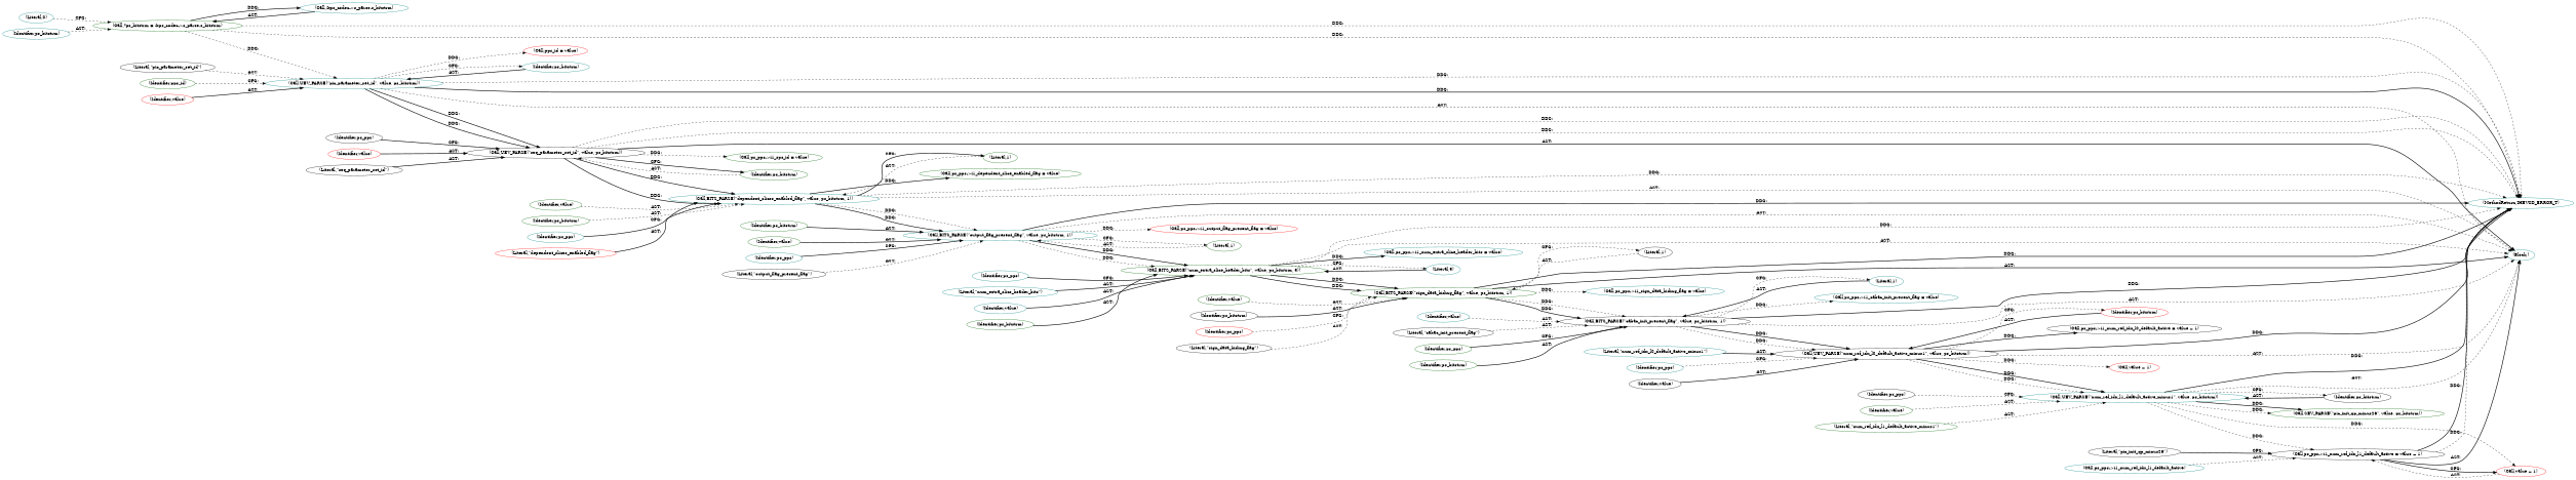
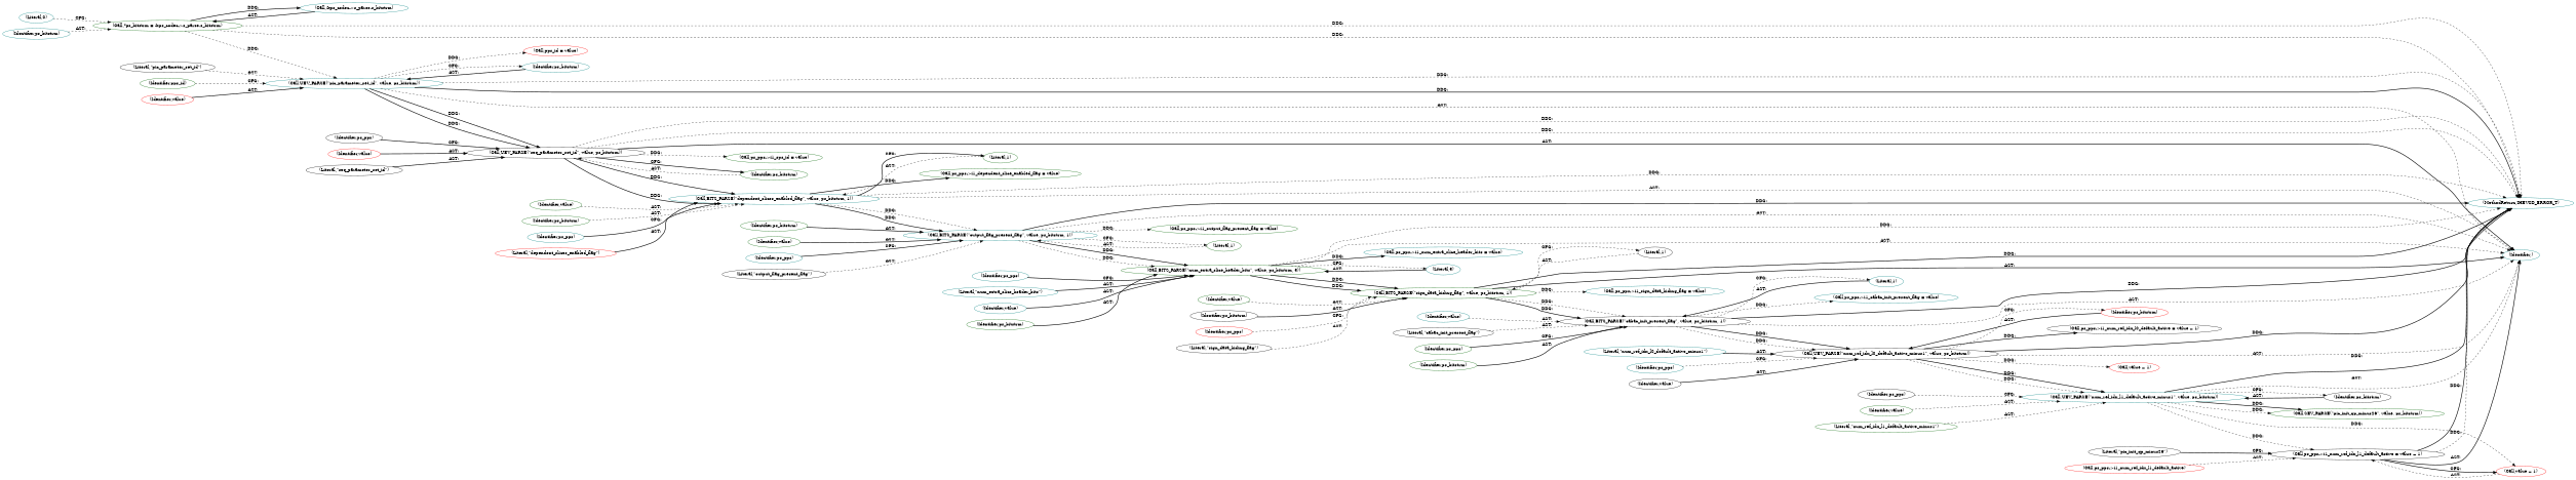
  digraph {
    rankdir=LR
    node [color=teal]
    edge [style=dashed]
    n1 [color=black label="(Call,ps_pps->i1_num_ref_idx_l1_default_active = value + 1)"]
    n2 [color=red label="(Call,value + 1)"]
    n3 [label="(MethodReturn,IHEVCD_ERROR_T)"]
-   n4 [label="(Block,)"]
+   n4 [label="(Identifier,)"]
    n5 [label="(Call,UEV_PARSE(\"num_ref_idx_l1_default_active_minus1\", value, ps_bitstrm))"]
    n6 [color=black label="(Identifier,ps_bitstrm)"]
    n7 [color=darkgreen label="(Call,SEV_PARSE(\"pic_init_qp_minus26\", value, ps_bitstrm))"]
    n8 [color=black label="(Call,UEV_PARSE(\"num_ref_idx_l0_default_active_minus1\", value, ps_bitstrm))"]
    n9 [color=red label="(Call,value + 1)"]
    n10 [color=red label="(Identifier,ps_bitstrm)"]
    n11 [color=black label="(Call,ps_pps->i1_num_ref_idx_l0_default_active = value + 1)"]
    n12 [color=black label="(Call,BITS_PARSE(\"cabac_init_present_flag\", value, ps_bitstrm, 1))"]
    n13 [label="(Literal,1)"]
    n14 [label="(Call,ps_pps->i1_cabac_init_present_flag = value)"]
    n15 [color=darkgreen label="(Call,BITS_PARSE(\"sign_data_hiding_flag\", value, ps_bitstrm, 1))"]
    n16 [label="(Call,ps_pps->i1_sign_data_hiding_flag = value)"]
    n17 [color=black label="(Literal,1)"]
    n18 [color=darkgreen label="(Call,BITS_PARSE(\"num_extra_slice_header_bits\", value, ps_bitstrm, 3))"]
    n19 [label="(Call,ps_pps->i1_num_extra_slice_header_bits = value)"]
    n20 [label="(Literal,3)"]
    n21 [label="(Call,BITS_PARSE(\"output_flag_present_flag\", value, ps_bitstrm, 1))"]
-   n22 [color=red label="(Call,ps_pps->i1_output_flag_present_flag = value)"]
+   n22 [color=darkgreen label="(Call,ps_pps->i1_output_flag_present_flag = value)"]
    n23 [color=darkgreen label="(Literal,1)"]
    n24 [label="(Call,BITS_PARSE(\"dependent_slices_enabled_flag\", value, ps_bitstrm, 1))"]
    n25 [color=darkgreen label="(Literal,1)"]
    n26 [color=darkgreen label="(Call,ps_pps->i1_dependent_slice_enabled_flag = value)"]
    n27 [color=black label="(Call,UEV_PARSE(\"seq_parameter_set_id\", value, ps_bitstrm))"]
    n28 [color=darkgreen label="(Call,ps_pps->i1_sps_id = value)"]
    n29 [color=darkgreen label="(Identifier,ps_bitstrm)"]
    n30 [label="(Call,UEV_PARSE(\"pic_parameter_set_id\", value, ps_bitstrm))"]
    n31 [color=red label="(Call,pps_id = value)"]
    n32 [label="(Identifier,ps_bitstrm)"]
    n33 [color=darkgreen label="(Call,*ps_bitstrm = &ps_codec->s_parse.s_bitstrm)"]
    n34 [label="(Call,&ps_codec->s_parse.s_bitstrm)"]
    n35 [label="(Identifier,value)"]
    n36 [color=darkgreen label="(Identifier,value)"]
    n37 [color=darkgreen label="(Identifier,ps_bitstrm)"]
    n38 [label="(Literal,\"num_ref_idx_l0_default_active_minus1\")"]
    n39 [color=black label="(Literal,\"cabac_init_present_flag\")"]
    n40 [color=black label="(Identifier,ps_pps)"]
    n41 [color=darkgreen label="(Identifier,ps_bitstrm)"]
    n42 [label="(Literal,0)"]
    n43 [label="(Identifier,ps_bitstrm)"]
    n44 [label="(Identifier,ps_pps)"]
    n45 [color=black label="(Identifier,value)"]
    n46 [color=black label="(Identifier,ps_pps)"]
    n47 [color=black label="(Literal,\"pic_init_qp_minus26\")"]
    n48 [color=darkgreen label="(Identifier,value)"]
    n49 [color=red label="(Identifier,value)"]
    n50 [label="(Identifier,ps_pps)"]
    n51 [label="(Identifier,ps_pps)"]
    n52 [color=darkgreen label="(Identifier,value)"]
-   n53 [label="(Call,ps_pps->i1_num_ref_idx_l1_default_active)"]
+   n53 [color=red label="(Call,ps_pps->i1_num_ref_idx_l1_default_active)"]
    n54 [color=black label="(Identifier,ps_bitstrm)"]
    n55 [color=black label="(Literal,\"pic_parameter_set_id\")"]
    n56 [color=darkgreen label="(Identifier,value)"]
    n57 [label="(Identifier,ps_pps)"]
    n58 [color=black label="(Literal,\"seq_parameter_set_id\")"]
    n59 [label="(Literal,\"num_extra_slice_header_bits\")"]
    n60 [color=darkgreen label="(Identifier,pps_id)"]
    n61 [label="(Identifier,value)"]
    n62 [color=darkgreen label="(Identifier,ps_pps)"]
    n63 [color=darkgreen label="(Identifier,ps_bitstrm)"]
    n64 [color=darkgreen label="(Identifier,ps_bitstrm)"]
    n65 [color=black label="(Literal,\"output_flag_present_flag\")"]
    n66 [color=red label="(Identifier,ps_pps)"]
    n67 [color=darkgreen label="(Literal,\"num_ref_idx_l1_default_active_minus1\")"]
    n68 [color=red label="(Literal,\"dependent_slices_enabled_flag\")"]
    n69 [color=red label="(Identifier,value)"]
    n70 [color=black label="(Literal,\"sign_data_hiding_flag\")"]
    n1 -> n2 [label="CFG: " style=bold]
    n1 -> n3 [label="DDG: " style=bold]
    n1 -> n3 [label="DDG: "]
    n1 -> n4 [label="AST: " style=bold]
    n2 -> n1 [label="AST: "]
    n5 -> n1 [label="DDG: "]
    n5 -> n2 [label="DDG: "]
    n5 -> n3 [label="DDG: " style=bold]
    n5 -> n4 [label="AST: "]
    n5 -> n6 [label="CFG: "]
    n5 -> n7 [label="DDG: " style=bold]
    n5 -> n7 [label="DDG: "]
    n6 -> n5 [label="AST: " style=bold]
    n8 -> n3 [label="DDG: " style=bold]
    n8 -> n4 [label="AST: "]
    n8 -> n5 [label="DDG: " style=bold]
    n8 -> n5 [label="DDG: "]
    n8 -> n9 [label="DDG: "]
    n8 -> n10 [label="CFG: "]
    n8 -> n11 [label="DDG: " style=bold]
    n10 -> n8 [label="AST: " style=bold]
    n12 -> n3 [label="DDG: " style=bold]
    n12 -> n4 [label="AST: "]
    n12 -> n8 [label="DDG: " style=bold]
    n12 -> n8 [label="DDG: "]
    n12 -> n13 [label="CFG: "]
    n12 -> n14 [label="DDG: "]
    n13 -> n12 [label="AST: " style=bold]
    n15 -> n3 [label="DDG: " style=bold]
    n15 -> n4 [label="AST: " style=bold]
    n15 -> n12 [label="DDG: "]
    n15 -> n12 [label="DDG: " style=bold]
    n15 -> n16 [label="DDG: "]
    n15 -> n17 [label="CFG: "]
    n17 -> n15 [label="AST: "]
    n18 -> n3 [label="DDG: "]
    n18 -> n4 [label="AST: "]
    n18 -> n15 [label="DDG: " style=bold]
    n18 -> n15 [label="DDG: " style=bold]
    n18 -> n19 [label="DDG: " style=bold]
    n18 -> n20 [label="CFG: "]
    n20 -> n18 [label="AST: " style=bold]
    n21 -> n3 [label="DDG: " style=bold]
    n21 -> n4 [label="AST: "]
    n21 -> n18 [label="DDG: " style=bold]
    n21 -> n18 [label="DDG: "]
    n21 -> n22 [label="DDG: "]
    n21 -> n23 [label="CFG: "]
    n23 -> n21 [label="AST: "]
    n24 -> n3 [label="DDG: "]
    n24 -> n4 [label="AST: "]
    n24 -> n21 [label="DDG: "]
    n24 -> n21 [label="DDG: " style=bold]
    n24 -> n25 [label="CFG: " style=bold]
    n24 -> n26 [label="DDG: " style=bold]
    n25 -> n24 [label="AST: "]
    n27 -> n3 [label="DDG: "]
    n27 -> n3 [label="DDG: "]
    n27 -> n4 [label="AST: " style=bold]
    n27 -> n24 [label="DDG: " style=bold]
    n27 -> n24 [label="DDG: " style=bold]
    n27 -> n28 [label="DDG: "]
    n27 -> n29 [label="CFG: " style=bold]
    n29 -> n27 [label="AST: "]
    n30 -> n3 [label="DDG: "]
    n30 -> n3 [label="DDG: " style=bold]
    n30 -> n4 [label="AST: "]
    n30 -> n27 [label="DDG: " style=bold]
    n30 -> n27 [label="DDG: " style=bold]
    n30 -> n31 [label="DDG: "]
    n30 -> n32 [label="CFG: "]
    n32 -> n30 [label="AST: " style=bold]
    n33 -> n3 [label="DDG: "]
    n33 -> n3 [label="DDG: "]
    n33 -> n30 [label="DDG: "]
    n33 -> n34 [label="DDG: " style=bold]
    n34 -> n33 [label="AST: " style=bold]
    n35 -> n12 [label="AST: "]
    n36 -> n24 [label="AST: "]
    n37 -> n24 [label="AST: "]
    n38 -> n8 [label="AST: " style=bold]
    n39 -> n12 [label="AST: "]
    n40 -> n27 [label="CFG: " style=bold]
    n41 -> n21 [label="AST: " style=bold]
    n42 -> n33 [label="CFG: "]
    n43 -> n33 [label="AST: "]
    n44 -> n8 [label="CFG: "]
    n45 -> n8 [label="AST: " style=bold]
    n46 -> n5 [label="CFG: "]
    n47 -> n1 [label="CFG: " style=bold]
    n48 -> n5 [label="AST: "]
    n49 -> n27 [label="AST: " style=bold]
    n50 -> n18 [label="CFG: " style=bold]
    n51 -> n24 [label="CFG: " style=bold]
    n52 -> n15 [label="AST: "]
    n53 -> n1 [label="AST: "]
    n54 -> n15 [label="AST: " style=bold]
    n55 -> n30 [label="AST: "]
    n56 -> n21 [label="AST: " style=bold]
    n57 -> n21 [label="CFG: " style=bold]
    n58 -> n27 [label="AST: " style=bold]
    n59 -> n18 [label="AST: " style=bold]
    n60 -> n30 [label="CFG: "]
    n61 -> n18 [label="AST: " style=bold]
    n62 -> n12 [label="CFG: " style=bold]
    n63 -> n18 [label="AST: " style=bold]
    n64 -> n12 [label="AST: " style=bold]
    n65 -> n21 [label="AST: "]
    n66 -> n15 [label="CFG: "]
    n67 -> n5 [label="AST: "]
    n68 -> n24 [label="AST: " style=bold]
    n69 -> n30 [label="AST: " style=bold]
    n70 -> n15 [label="AST: "]
  }
